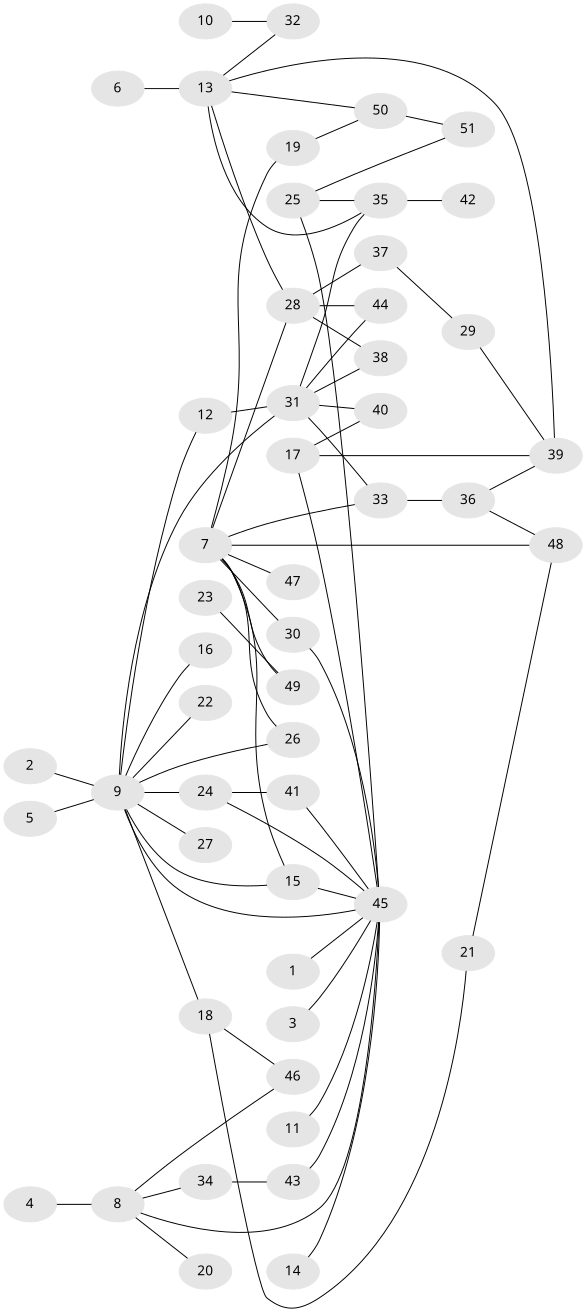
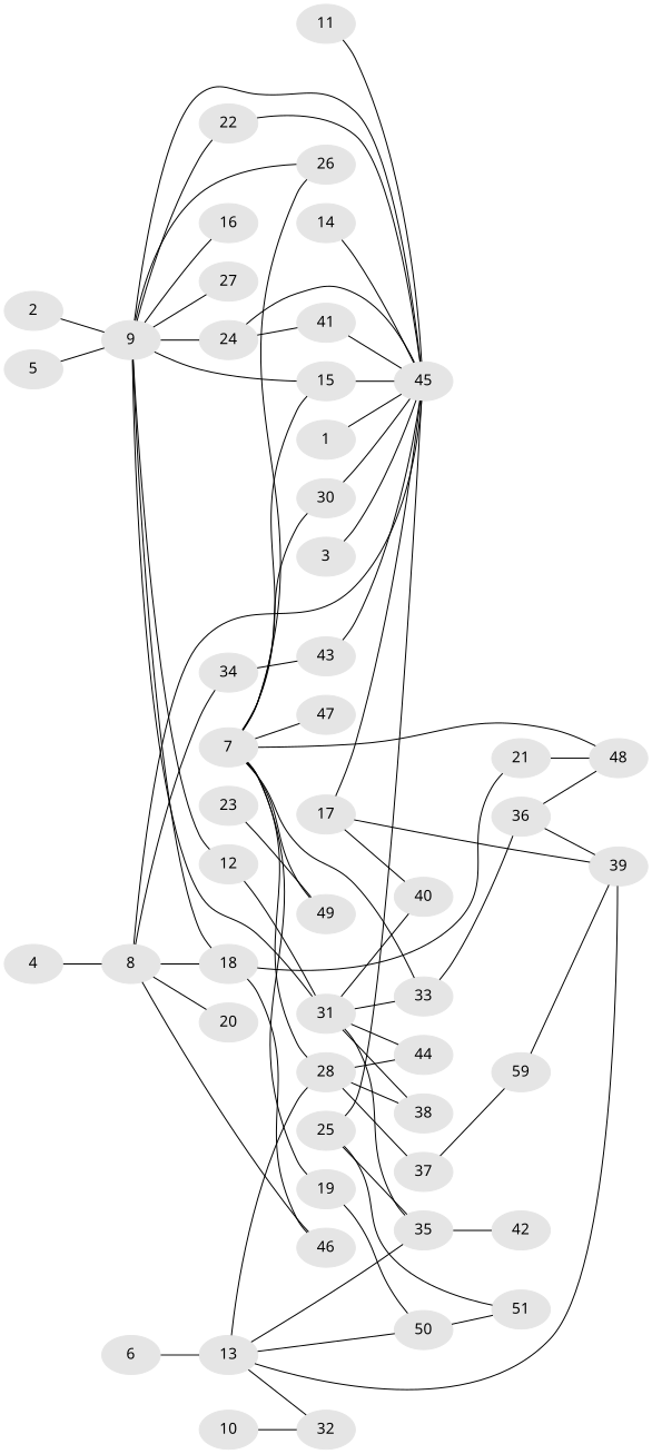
  graph {
    fontname="Noto Sans"
    rankdir=LR
    node [color=gray90 fontname="Noto Sans" style=filled]
    edge [fontname="Noto Sans" weight=1.0]
    1
    45
    2
    9
    15
    26
    18
    12
    16
    22
    24
    27
    31
    3
    4
    8
    20
    34
    46
    5
    6
    13
    28
    32
    35
    39
    50
    7
    19
    33
    47
    48
    49
    30
    37
    38
    44
    36
    21
    43
    41
    40
    10
    11
    42
    51
    14
    17
    23
    25
-   29
+   29 [label=59]
    1 -- 45
    2 -- 9
    9 -- 45
    9 -- 15
    9 -- 26
    9 -- 18 [weight=2.0]
    9 -- 12
    9 -- 16
    9 -- 22
    9 -- 24
    9 -- 27
    9 -- 31
    15 -- 45
    18 -- 46
    18 -- 21
    12 -- 31
+   22 -- 45
    24 -- 45
    24 -- 41
    31 -- 35
    31 -- 33
    31 -- 38
    31 -- 44
    31 -- 40
    3 -- 45
    4 -- 8
    8 -- 45
+   8 -- 18 [weight=2.0]
    8 -- 20
    8 -- 34
    8 -- 46
    34 -- 43
    5 -- 9
    6 -- 13
    13 -- 28
    13 -- 32 [weight=2.0]
    13 -- 35
    13 -- 39
    13 -- 50
    28 -- 37
    28 -- 38
    28 -- 44
    35 -- 42
    50 -- 51
    7 -- 15
    7 -- 26
    7 -- 28
    7 -- 19
    7 -- 33
    7 -- 47
    7 -- 48
    7 -- 49
    7 -- 30
    19 -- 50
    33 -- 36
    30 -- 45
    37 -- 29
    36 -- 39
    36 -- 48
    21 -- 48
    43 -- 45
    41 -- 45 [weight=2.0]
    10 -- 32
    11 -- 45
    14 -- 45
    17 -- 45
    17 -- 39 [weight=2.0]
    17 -- 40
    23 -- 49
    25 -- 45
    25 -- 35
    25 -- 51
    29 -- 39
  }
